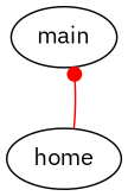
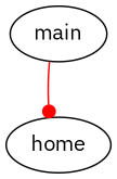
  digraph {
    package="ru.kode.way.sample.compose.main.routing"
    fontname="IBM Plex Sans"
    node [fontname="IBM Plex Sans"]
    main [resultType="ru.kode.way.sample.compose.main.routing.MainFlowResult" type=flow]
    home
-   home -> main [color=red arrowhead=dot fontname="IBM Plex Sans"]
+   main -> home [color=red arrowhead=dot fontname="IBM Plex Sans"]
  }
